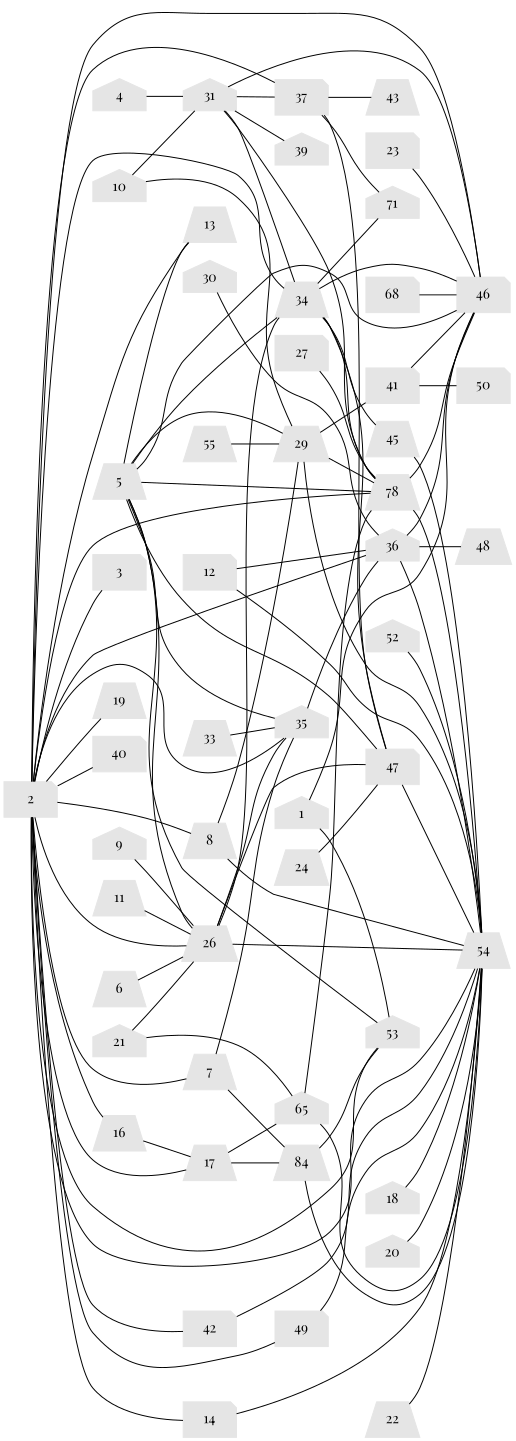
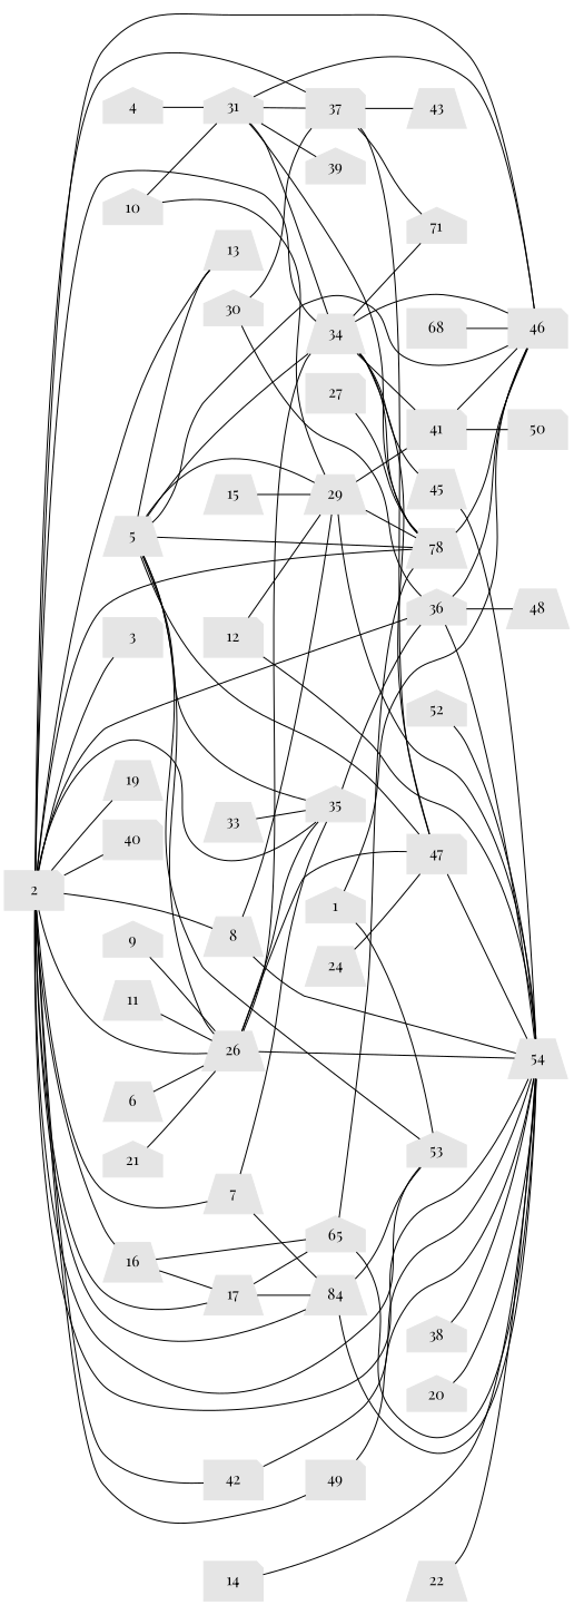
  graph {
    fontname="Playfair Display"
    rankdir=LR
    node [color=gray90 fontname="Playfair Display" shape=trapezium style=filled]
    edge [fontname="Playfair Display" weight=1.0]
    1 [shape=house]
    46 [shape=note]
    53 [shape=house]
    2 [shape=note]
    3 [shape=note]
    7
    8
    13
    16
    19
    26
    34
    35 [shape=house]
    36 [shape=house]
    37 [shape=note]
    n16 [label=78]
    40 [shape=note]
    42 [shape=note]
    n19 [label=84]
    49 [shape=note]
    54
    17
    29
-   15 [label=55]
+   15
    47 [shape=note]
    41 [shape=note]
    45
    n28 [label=71 shape=house]
    48
    43
    4 [shape=house]
    31 [shape=house]
    39 [shape=house]
    5
    6
    9 [shape=house]
    10 [shape=house]
    11
    12 [shape=note]
    14 [shape=note]
    n41 [label=65 shape=house]
-   18 [shape=house]
+   18 [shape=house label=38]
    20 [shape=house]
    21 [shape=house]
    22
-   23 [shape=note]
    24
    27 [shape=note]
    n49 [label=68 shape=note]
    50 [shape=note]
    30 [shape=house]
    33
    52 [shape=house]
    1 -- 46
    1 -- 53
    2 -- 46
    2 -- 53
    2 -- 3
    2 -- 7
    2 -- 8
    2 -- 13
    2 -- 16 [weight=2.0]
    2 -- 19
    2 -- 26 [weight=2.0]
    2 -- 34
    2 -- 35 [weight=2.0]
    2 -- 36
    2 -- 37
    2 -- n16 [weight=2.0]
    2 -- 40
    2 -- 42
-   2 -- 14
+   2 -- n19
    2 -- 49
    2 -- 54
    2 -- 17
    7 -- 35
    7 -- n19
    8 -- 54 [weight=2.0]
    8 -- 29
    16 -- 17
    26 -- 34
    26 -- 35
    26 -- 54
    26 -- 47
    34 -- 46
    34 -- n16 [weight=2.0]
    34 -- 47
+   34 -- 41
    34 -- 45
    34 -- n28 [weight=2.0]
    35 -- 36
    36 -- 46
    36 -- 54
    36 -- 48
    37 -- 47
    37 -- n28
    37 -- 43
    n16 -- 46
-   n16 -- 54
    42 -- 54
    n19 -- 53
    n19 -- 54
    49 -- 54
    17 -- n19
    17 -- n41
    29 -- n16
    29 -- 54
    29 -- 41
    15 -- 29
    47 -- 54
    41 -- 46
    41 -- 50
    45 -- 54 [weight=2.0]
    4 -- 31
    31 -- 46 [weight=2.0]
    31 -- 34
    31 -- 37
    31 -- n16
    31 -- 39
    5 -- 46
    5 -- 53
    5 -- 13
    5 -- 26
    5 -- 34
    5 -- 35
    5 -- n16
    5 -- 29
    5 -- 47
    6 -- 26
    9 -- 26
    10 -- 29
    10 -- 31
    11 -- 26
    12 -- 54
-   12 -- 36
+   12 -- 29
    14 -- 54
    n41 -- n16
    n41 -- 54
    18 -- 54
    20 -- 54
    21 -- 26
-   21 -- n41
+   16 -- n41
    22 -- 54
-   23 -- 46
    24 -- 47
    27 -- n16
    n49 -- 46
    30 -- 36
+   30 -- 37
    33 -- 35
    52 -- 54
  }
